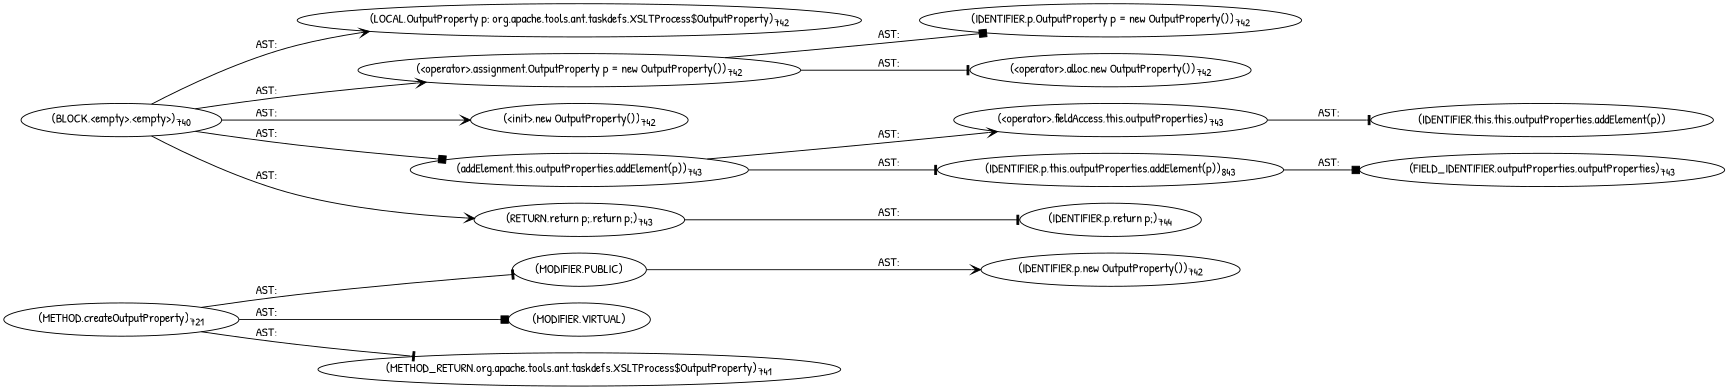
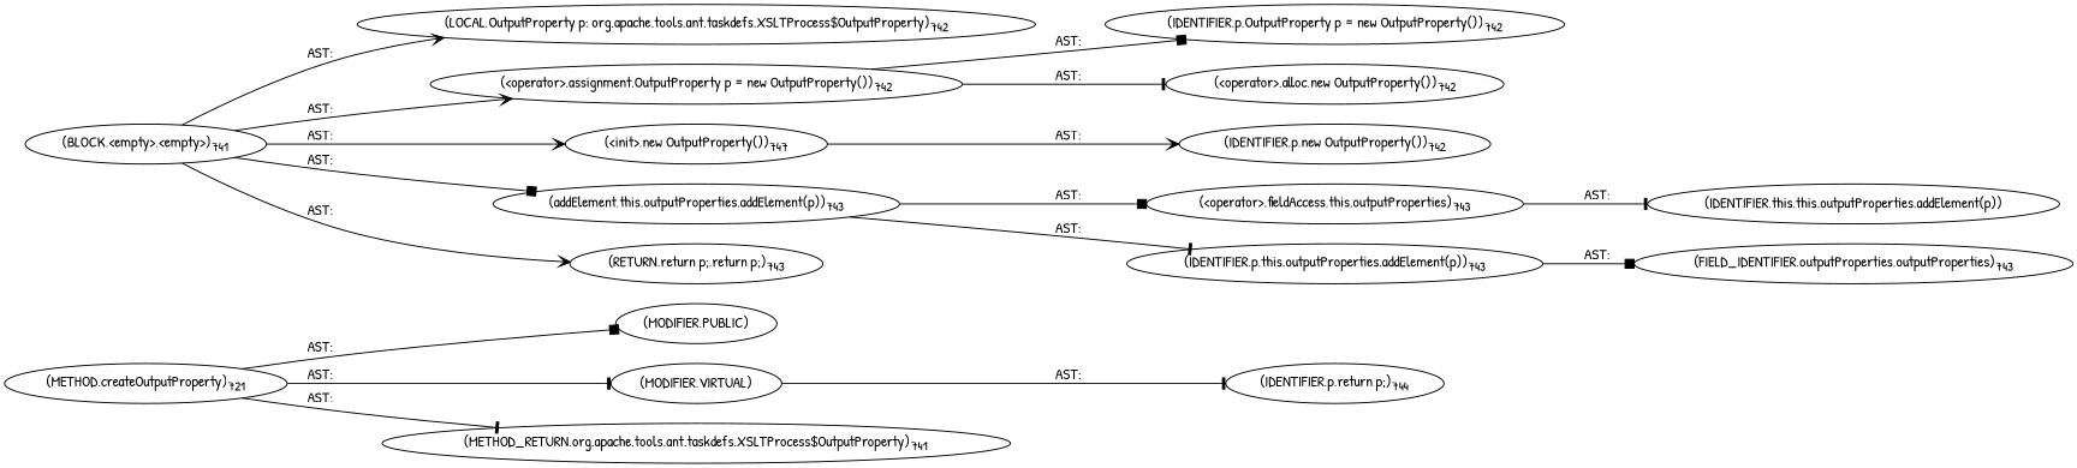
  digraph {
    fontname="Patrick Hand"
    rankdir=LR
    node [fontname="Patrick Hand"]
    edge [arrowhead=tee fontname="Patrick Hand"]
    n1 [label=<(METHOD,createOutputProperty)<SUB>721</SUB>>]
    n2 [label=<(MODIFIER,PUBLIC)>]
    n3 [label=<(MODIFIER,VIRTUAL)>]
    n4 [label=<(METHOD_RETURN,org.apache.tools.ant.taskdefs.XSLTProcess$OutputProperty)<SUB>741</SUB>>]
-   n5 [label=<(BLOCK,&lt;empty&gt;,&lt;empty&gt;)<SUB>740</SUB>>]
+   n5 [label=<(BLOCK,&lt;empty&gt;,&lt;empty&gt;)<SUB>741</SUB>>]
    n6 [label=<(LOCAL,OutputProperty p: org.apache.tools.ant.taskdefs.XSLTProcess$OutputProperty)<SUB>742</SUB>>]
    n7 [label=<(&lt;operator&gt;.assignment,OutputProperty p = new OutputProperty())<SUB>742</SUB>>]
-   n8 [label=<(&lt;init&gt;,new OutputProperty())<SUB>742</SUB>>]
+   n8 [label=<(&lt;init&gt;,new OutputProperty())<SUB>747</SUB>>]
    n9 [label=<(addElement,this.outputProperties.addElement(p))<SUB>743</SUB>>]
    n10 [label=<(RETURN,return p;,return p;)<SUB>743</SUB>>]
    n11 [label=<(IDENTIFIER,p,OutputProperty p = new OutputProperty())<SUB>742</SUB>>]
    n12 [label=<(&lt;operator&gt;.alloc,new OutputProperty())<SUB>742</SUB>>]
    n13 [label=<(IDENTIFIER,p,new OutputProperty())<SUB>742</SUB>>]
    n14 [label=<(&lt;operator&gt;.fieldAccess,this.outputProperties)<SUB>743</SUB>>]
-   n15 [label=<(IDENTIFIER,p,this.outputProperties.addElement(p))<SUB>843</SUB>>]
+   n15 [label=<(IDENTIFIER,p,this.outputProperties.addElement(p))<SUB>743</SUB>>]
    n16 [label=<(IDENTIFIER,p,return p;)<SUB>744</SUB>>]
    n17 [label=<(IDENTIFIER,this,this.outputProperties.addElement(p))>]
    n18 [label=<(FIELD_IDENTIFIER,outputProperties,outputProperties)<SUB>743</SUB>>]
-   n1 -> n2 [label="AST: "]
-   n1 -> n3 [arrowhead=box label="AST: "]
+   n1 -> n2 [arrowhead=box label="AST: "]
+   n1 -> n3 [label="AST: "]
    n1 -> n4 [label="AST: "]
    n5 -> n6 [arrowhead=vee label="AST: "]
    n5 -> n7 [arrowhead=vee label="AST: "]
    n5 -> n8 [arrowhead=vee label="AST: "]
    n5 -> n9 [arrowhead=box label="AST: "]
    n5 -> n10 [arrowhead=vee label="AST: "]
    n7 -> n11 [arrowhead=box label="AST: "]
    n7 -> n12 [label="AST: "]
-   n2 -> n13 [arrowhead=vee label="AST: "]
-   n9 -> n14 [arrowhead=vee label="AST: "]
+   n8 -> n13 [arrowhead=vee label="AST: "]
+   n9 -> n14 [arrowhead=box label="AST: "]
    n9 -> n15 [label="AST: "]
-   n10 -> n16 [label="AST: "]
+   n3 -> n16 [label="AST: "]
    n14 -> n17 [label="AST: "]
    n15 -> n18 [arrowhead=box label="AST: "]
  }
